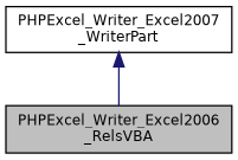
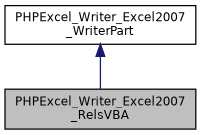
  digraph {
    node [color=black fontname=Helvetica fontsize=10 shape=record style=filled]
-   n1 [fillcolor=grey75 fontcolor=black height=0.2 label="PHPExcel_Writer_Excel2006\l_RelsVBA" width=0.4]
+   n1 [fillcolor=grey75 fontcolor=black height=0.2 label="PHPExcel_Writer_Excel2007\l_RelsVBA" width=0.4]
    n2 [fillcolor=white height=0.2 label="PHPExcel_Writer_Excel2007\l_WriterPart" width=0.4]
    n2 -> n1 [color=midnightblue dir=back fontname=Helvetica fontsize=10 labelfontname=Helvetica labelfontsize=10 style=solid]
  }
